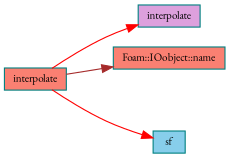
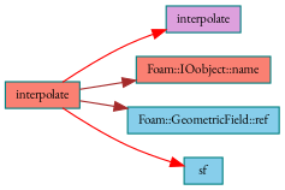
  digraph {
    rankdir=LR
    fontname="EB Garamond"
    node [color=teal fillcolor=salmon fontname="EB Garamond" fontsize=10 shape=record style=filled]
    edge [color=red fontname="EB Garamond" fontsize=10 labelfontname=Helvetica labelfontsize=10 style=solid]
    n1 [fontcolor=black height=0.2 label=interpolate width=0.4]
    n2 [height=0.2 label=interpolate width=0.4 fillcolor=plum]
    n3 [height=0.2 label="Foam::IOobject::name" width=0.4]
+   n4 [height=0.2 label="Foam::GeometricField::ref" width=0.4 fillcolor=skyblue]
    n5 [height=0.2 label=sf width=0.4 fillcolor=skyblue]
    n1 -> n2
    n1 -> n3 [color=brown]
+   n1 -> n4 [color=brown]
    n1 -> n5
  }
